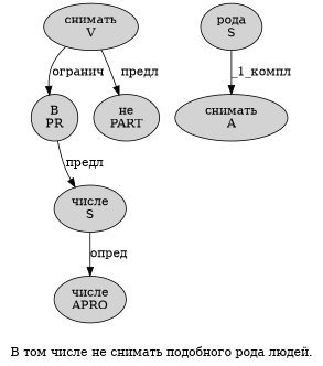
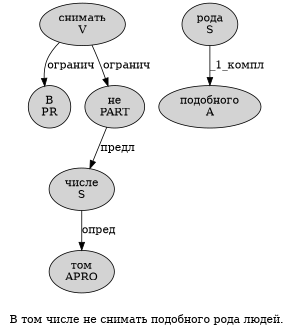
  digraph {
    label="В том числе не снимать подобного рода людей."
    node [fillcolor=lightgray penwidth=1 shape=ellipse style=filled]
    n1 [label="В\nPR"]
    n2 [label="числе\nS"]
-   n3 [label="числе\nAPRO"]
+   n3 [label="том\nAPRO"]
    n4 [label="не\nPART"]
    n5 [label="снимать\nV"]
-   n6 [label="снимать\nA"]
+   n6 [label="подобного\nA"]
    n7 [label="рода\nS"]
-   n1 -> n2 [label="предл"]
+   n4 -> n2 [label="предл"]
    n2 -> n3 [label="опред"]
    n5 -> n1 [label="огранич"]
-   n5 -> n4 [label="предл"]
+   n5 -> n4 [label="огранич"]
    n7 -> n6 [label="_1_компл"]
  }
